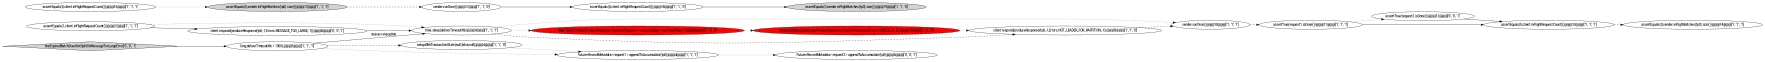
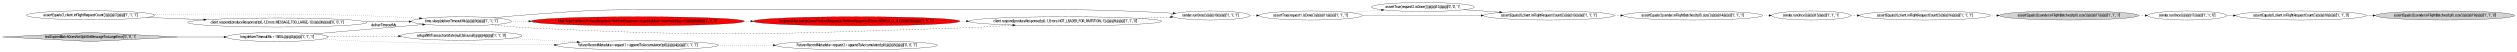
  digraph {
    fontname="Roboto Condensed"
    rankdir=LR
    node [fillcolor=white fontname="Roboto Condensed" shape=ellipse style=filled]
    edge [fontname="Roboto Condensed" style=dotted]
    n1 [label="long deliverTimeoutMs = 1500L@@@3@@@['1', '1', '1']"]
    n2 [label="setupWithTransactionState(null,false,null)@@@4@@@['1', '1', '0']"]
    n3 [label="Future<RecordMetadata> request1 = appendToAccumulator(tp0)@@@4@@@['1', '1', '1']"]
    n4 [label="time.sleep(deliverTimeoutMs)@@@9@@@['1', '1', '1']"]
    n5 [label="sender.runOnce()@@@10@@@['1', '1', '1']"]
    n6 [label="assertTrue(request1.isDone())@@@11@@@['1', '1', '1']"]
    n7 [label="assertTrue(request2.isDone())@@@12@@@['0', '0', '1']"]
    n8 [label="assertEquals(0,client.inFlightRequestCount())@@@13@@@['1', '1', '1']"]
    n9 [label="Future<RecordMetadata> request2 = appendToAccumulator(tp0)@@@5@@@['0', '0', '1']"]
    n10 [fillcolor=red label="Map<TopicPartition,ProduceResponse.PartitionResponse> responseMap = new HashMap<>()@@@9@@@['1', '0', '0']"]
    n11 [fillcolor=red label="responseMap.put(tp0,new ProduceResponse.PartitionResponse(Errors.NONE,0L,0L,0L))@@@10@@@['1', '0', '0']"]
    n12 [label="client.respond(produceResponse(tp0,-1,Errors.NOT_LEADER_FOR_PARTITION,-1))@@@9@@@['1', '1', '0']"]
    n13 [label="assertEquals(0,sender.inFlightBatches(tp0).size())@@@14@@@['1', '1', '1']"]
    n14 [label="assertEquals(0,client.inFlightRequestCount())@@@16@@@['1', '1', '1']"]
    n15 [fillcolor=lightgray label="assertEquals(0,sender.inFlightBatches(tp0).size())@@@17@@@['1', '1', '1']"]
    n16 [label="sender.runOnce()@@@17@@@['1', '1', '0']"]
    n17 [label="assertEquals(1,client.inFlightRequestCount())@@@7@@@['1', '1', '1']"]
    n18 [label="client.respond(produceResponse(tp0,-1,Errors.MESSAGE_TOO_LARGE,-1))@@@8@@@['0', '0', '1']"]
    n19 [label="assertEquals(0,client.inFlightRequestCount())@@@18@@@['1', '1', '0']"]
    n20 [fillcolor=lightgray label="assertEquals(0,sender.inFlightBatches(tp0).size())@@@19@@@['1', '1', '0']"]
+   n21 [label="sender.runOnce()@@@15@@@['1', '1', '1']"]
    n22 [fillcolor=lightgray label="testExpiredBatchDoesNotSplitOnMessageTooLargeError['0', '0', '1']" shape=diamond]
    n1 -> n2 [style=dashed]
    n1 -> n3
    n1 -> n4 [label=deliverTimeoutMs style=solid]
    n2 -> n3
    n3 -> n9
-   n4 -> n5
+   n4 -> n5 [style=solid]
    n4 -> n10
    n4 -> n12 [style=dashed]
    n5 -> n6 [style=dashed]
    n6 -> n7
    n6 -> n8 [style=solid]
    n7 -> n8 [style=solid]
    n8 -> n13 [style=dashed]
    n10 -> n11
    n11 -> n12
    n12 -> n5 [style=dashed]
+   n13 -> n21
    n14 -> n15
    n15 -> n16 [style=dashed]
    n16 -> n19 [style=solid]
    n17 -> n4
    n17 -> n18 [style=solid]
    n18 -> n4 [style=solid]
    n19 -> n20 [style=solid]
+   n21 -> n14 [style=dashed]
    n22 -> n1 [style=solid]
  }
